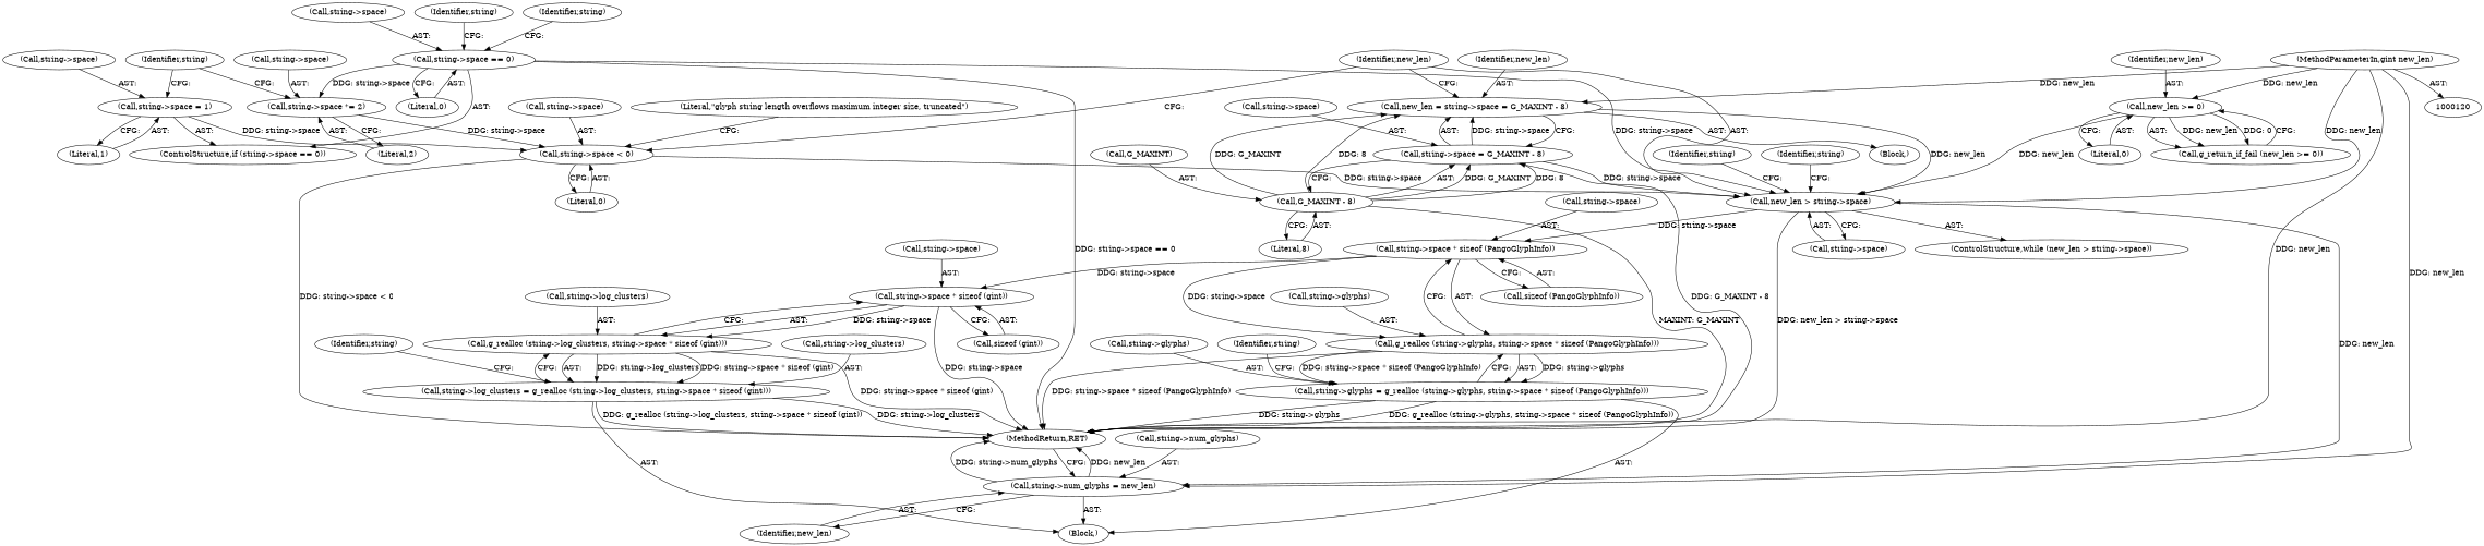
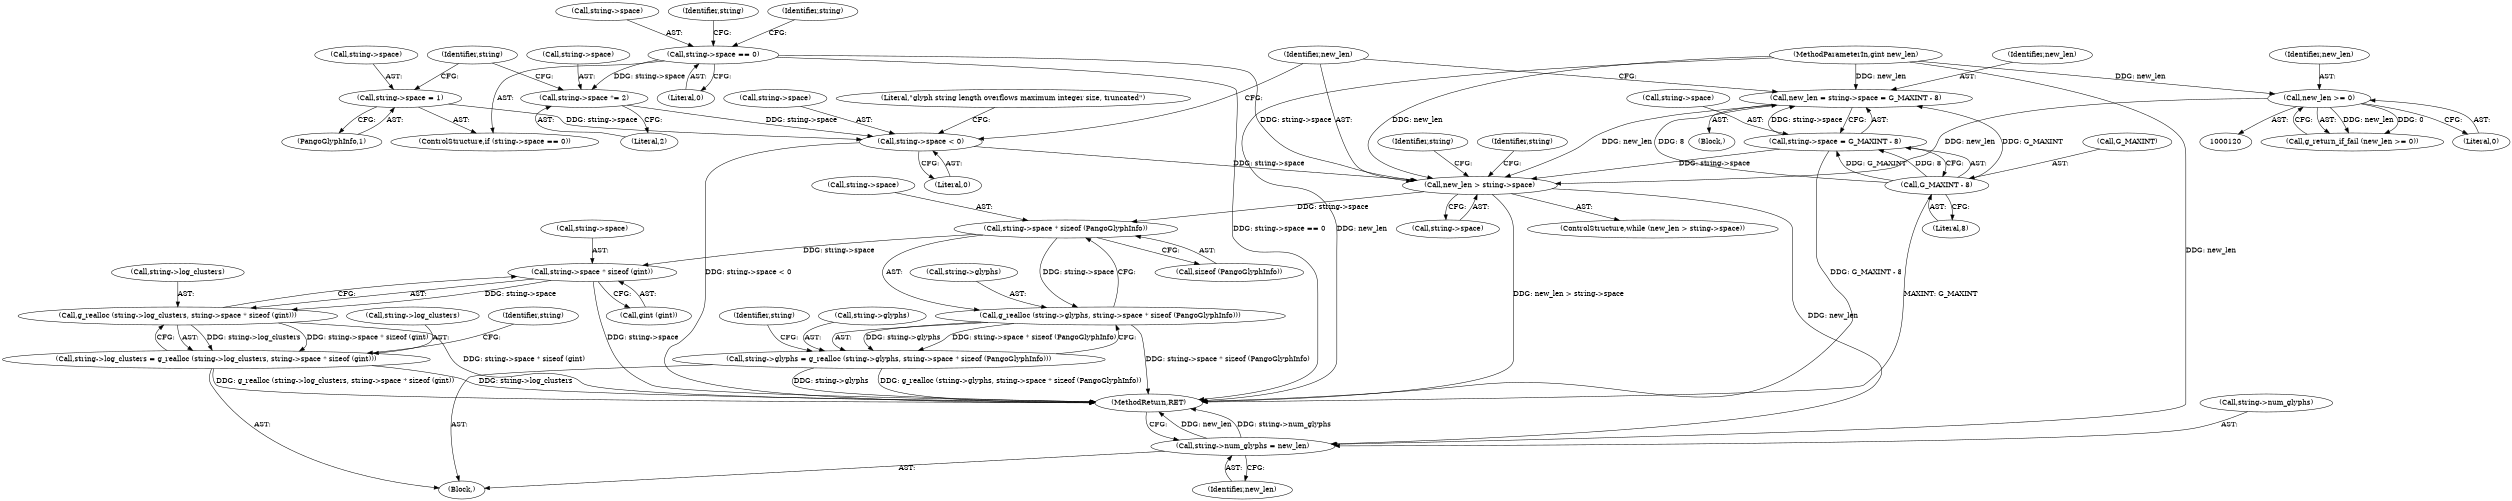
  digraph {
    n1 [label="(Call,string->space *= 2)"]
    n2 [label="(Call,string->space < 0)"]
    n3 [label="(Literal,2)"]
    n4 [label="(MethodReturn,RET)"]
    n5 [label="(Call,new_len > string->space)"]
    n6 [label="(Literal,0)"]
    n7 [label="(Call,string->space == 0)"]
    n8 [label="(Literal,0)"]
    n9 [label="(ControlStructure,if (string->space == 0))"]
    n10 [label="(Call,string->num_glyphs = new_len)"]
    n11 [label="(Call,string->space * sizeof (PangoGlyphInfo))"]
    n12 [label="(Call,string->space)"]
    n13 [label="(ControlStructure,while (new_len > string->space))"]
    n14 [label="(Call,g_realloc (string->glyphs, string->space * sizeof (PangoGlyphInfo)))"]
    n15 [label="(Call,string->space * sizeof (gint))"]
    n16 [label="(Call,sizeof (PangoGlyphInfo))"]
    n17 [label="(Block,)"]
    n18 [label="(Identifier,new_len)"]
    n19 [label="(Call,new_len = string->space = G_MAXINT - 8)"]
    n20 [label="(Call,string->space = G_MAXINT - 8)"]
    n21 [label="(Block,)"]
    n22 [label="(Call,G_MAXINT - 8)"]
    n23 [label="(MethodParameterIn,gint new_len)"]
    n24 [label="(Call,new_len >= 0)"]
    n25 [label=1000120]
    n26 [label="(Call,g_return_if_fail (new_len >= 0))"]
    n27 [label="(Literal,0)"]
    n28 [label="(Literal,8)"]
    n29 [label="(Call,string->space = 1)"]
-   n30 [label="(Literal,1)"]
+   n30 [label="(PangoGlyphInfo,1)"]
    n31 [label="(Call,string->glyphs = g_realloc (string->glyphs, string->space * sizeof (PangoGlyphInfo)))"]
    n32 [label="(Call,g_realloc (string->log_clusters, string->space * sizeof (gint)))"]
-   n33 [label="(Call,sizeof (gint))"]
+   n33 [label="(Call,gint (gint))"]
    n34 [label="(Call,string->log_clusters = g_realloc (string->log_clusters, string->space * sizeof (gint)))"]
    n35 [label="(Identifier,string)"]
    n36 [label="(Call,string->space)"]
    n37 [label="(Call,string->space)"]
    n38 [label="(Call,string->glyphs)"]
    n39 [label="(Identifier,string)"]
    n40 [label="(Call,string->glyphs)"]
    n41 [label="(Call,string->space)"]
    n42 [label="(Literal,\"glyph string length overflows maximum integer size, truncated\")"]
    n43 [label="(Call,string->log_clusters)"]
    n44 [label="(Identifier,new_len)"]
    n45 [label="(Identifier,new_len)"]
    n46 [label="(Identifier,string)"]
    n47 [label="(Identifier,string)"]
    n48 [label="(Call,G_MAXINT)"]
    n49 [label="(Call,string->log_clusters)"]
    n50 [label="(Identifier,string)"]
    n51 [label="(Call,string->space)"]
    n52 [label="(Identifier,new_len)"]
    n53 [label="(Call,string->num_glyphs)"]
    n54 [label="(Call,string->space)"]
    n55 [label="(Identifier,string)"]
    n56 [label="(Call,string->space)"]
    n57 [label="(Identifier,string)"]
    n58 [label="(Call,string->space)"]
    n1 -> n2 [label="DDG: string->space"]
    n1 -> n3 [label="CFG: "]
    n2 -> n4 [label="DDG: string->space < 0"]
    n2 -> n5 [label="DDG: string->space"]
    n2 -> n6 [label="CFG: "]
    n3 -> n1 [label="AST: "]
    n4 -> n10 [label="CFG: "]
    n5 -> n4 [label="DDG: new_len > string->space"]
    n5 -> n10 [label="DDG: new_len"]
    n5 -> n11 [label="DDG: string->space"]
    n5 -> n12 [label="CFG: "]
    n5 -> n13 [label="AST: "]
    n6 -> n2 [label="AST: "]
    n7 -> n1 [label="DDG: string->space"]
    n7 -> n4 [label="DDG: string->space == 0"]
    n7 -> n5 [label="DDG: string->space"]
    n7 -> n8 [label="CFG: "]
    n7 -> n9 [label="AST: "]
    n8 -> n7 [label="AST: "]
    n10 -> n4 [label="DDG: new_len"]
    n10 -> n4 [label="DDG: string->num_glyphs"]
    n10 -> n17 [label="AST: "]
    n10 -> n18 [label="CFG: "]
    n11 -> n14 [label="AST: "]
    n11 -> n14 [label="DDG: string->space"]
    n11 -> n15 [label="DDG: string->space"]
    n11 -> n16 [label="CFG: "]
    n12 -> n5 [label="AST: "]
    n14 -> n4 [label="DDG: string->space * sizeof (PangoGlyphInfo)"]
    n14 -> n11 [label="CFG: "]
    n14 -> n31 [label="AST: "]
    n14 -> n31 [label="DDG: string->glyphs"]
    n14 -> n31 [label="DDG: string->space * sizeof (PangoGlyphInfo)"]
    n15 -> n4 [label="DDG: string->space"]
    n15 -> n32 [label="AST: "]
    n15 -> n32 [label="DDG: string->space"]
    n15 -> n33 [label="CFG: "]
    n16 -> n11 [label="AST: "]
    n18 -> n10 [label="AST: "]
    n19 -> n5 [label="DDG: new_len"]
    n19 -> n20 [label="CFG: "]
    n19 -> n21 [label="AST: "]
    n20 -> n4 [label="DDG: G_MAXINT - 8"]
    n20 -> n5 [label="DDG: string->space"]
    n20 -> n19 [label="AST: "]
    n20 -> n19 [label="DDG: string->space"]
    n20 -> n22 [label="CFG: "]
    n22 -> n4 [label="MAXINT: G_MAXINT"]
    n22 -> n19 [label="DDG: G_MAXINT"]
    n22 -> n19 [label="DDG: 8"]
    n22 -> n20 [label="AST: "]
    n22 -> n20 [label="DDG: G_MAXINT"]
    n22 -> n20 [label="DDG: 8"]
    n22 -> n28 [label="CFG: "]
    n23 -> n4 [label="DDG: new_len"]
    n23 -> n5 [label="DDG: new_len"]
    n23 -> n10 [label="DDG: new_len"]
    n23 -> n19 [label="DDG: new_len"]
    n23 -> n24 [label="DDG: new_len"]
-   n23 -> n25 [label="AST: "]
+   n24 -> n25 [label="AST: "]
    n24 -> n5 [label="DDG: new_len"]
    n24 -> n26 [label="AST: "]
    n24 -> n26 [label="DDG: new_len"]
    n24 -> n26 [label="DDG: 0"]
    n24 -> n27 [label="CFG: "]
    n26 -> n24 [label="CFG: "]
    n27 -> n24 [label="AST: "]
    n28 -> n22 [label="AST: "]
    n29 -> n2 [label="DDG: string->space"]
    n29 -> n9 [label="AST: "]
    n29 -> n30 [label="CFG: "]
    n30 -> n29 [label="AST: "]
    n31 -> n4 [label="DDG: string->glyphs"]
    n31 -> n4 [label="DDG: g_realloc (string->glyphs, string->space * sizeof (PangoGlyphInfo))"]
    n31 -> n14 [label="CFG: "]
    n31 -> n17 [label="AST: "]
    n32 -> n4 [label="DDG: string->space * sizeof (gint)"]
    n32 -> n15 [label="CFG: "]
    n32 -> n34 [label="AST: "]
    n32 -> n34 [label="DDG: string->log_clusters"]
    n32 -> n34 [label="DDG: string->space * sizeof (gint)"]
    n33 -> n15 [label="AST: "]
    n34 -> n4 [label="DDG: string->log_clusters"]
    n34 -> n4 [label="DDG: g_realloc (string->log_clusters, string->space * sizeof (gint))"]
    n34 -> n17 [label="AST: "]
    n34 -> n32 [label="CFG: "]
    n35 -> n31 [label="CFG: "]
    n36 -> n1 [label="AST: "]
    n37 -> n29 [label="AST: "]
    n38 -> n31 [label="AST: "]
    n39 -> n34 [label="CFG: "]
    n40 -> n14 [label="AST: "]
    n41 -> n7 [label="AST: "]
    n42 -> n2 [label="CFG: "]
    n43 -> n34 [label="AST: "]
    n44 -> n2 [label="CFG: "]
    n44 -> n5 [label="AST: "]
    n44 -> n19 [label="CFG: "]
    n45 -> n19 [label="AST: "]
    n46 -> n5 [label="CFG: "]
    n47 -> n1 [label="CFG: "]
    n47 -> n29 [label="CFG: "]
    n48 -> n22 [label="AST: "]
    n49 -> n32 [label="AST: "]
    n50 -> n7 [label="CFG: "]
    n51 -> n11 [label="AST: "]
    n52 -> n24 [label="AST: "]
    n53 -> n10 [label="AST: "]
    n54 -> n2 [label="AST: "]
    n55 -> n5 [label="CFG: "]
    n56 -> n15 [label="AST: "]
    n57 -> n7 [label="CFG: "]
    n58 -> n20 [label="AST: "]
  }
